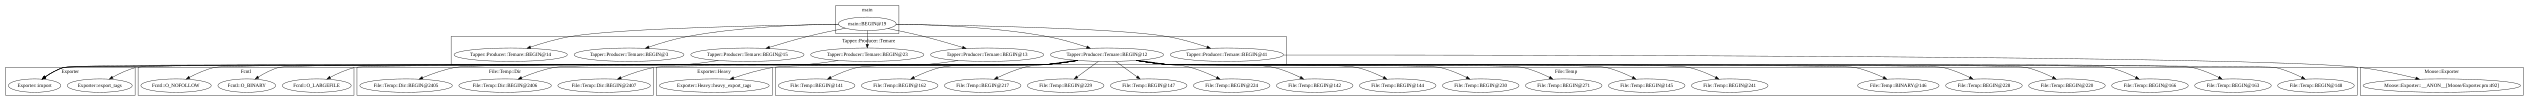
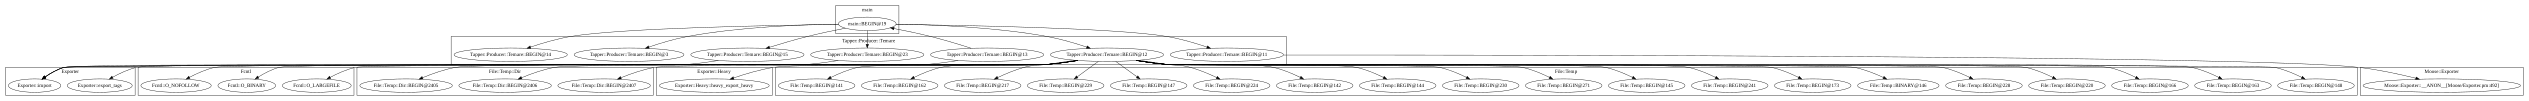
  digraph {
    fontname="Liberation Serif"
    node [fontname="Liberation Serif"]
    edge [fontname="Liberation Serif"]
    "Exporter::import"
    "Exporter::export_tags"
    "Fcntl::O_NOFOLLOW"
    "Fcntl::O_LARGEFILE"
    "Fcntl::O_BINARY"
    "Moose::Exporter::__ANON__[Moose/Exporter.pm:492]"
    "Tapper::Producer::Temare::BEGIN@23"
    "Tapper::Producer::Temare::BEGIN@12"
    "Tapper::Producer::Temare::BEGIN@13"
    "Tapper::Producer::Temare::BEGIN@15"
-   "Tapper::Producer::Temare::BEGIN@11" [label="Tapper::Producer::Temare::BEGIN@41"]
+   "Tapper::Producer::Temare::BEGIN@11"
    "Tapper::Producer::Temare::BEGIN@3"
    "Tapper::Producer::Temare::BEGIN@14"
    "File::Temp::Dir::BEGIN@2405"
    "File::Temp::Dir::BEGIN@2407"
    "File::Temp::Dir::BEGIN@2406"
-   "Exporter::Heavy::heavy_export_tags"
+   "Exporter::Heavy::heavy_export_tags" [label="Exporter::Heavy::heavy_export_heavy"]
    "main::BEGIN@19"
    "File::Temp::BEGIN@230"
    "File::Temp::BEGIN@144"
    "File::Temp::BEGIN@142"
    "File::Temp::BEGIN@224"
    "File::Temp::BEGIN@147"
    "File::Temp::BEGIN@229"
    "File::Temp::BEGIN@217"
    "File::Temp::BEGIN@162"
    "File::Temp::BEGIN@141"
    "File::Temp::BEGIN@148"
    "File::Temp::BEGIN@163"
    "File::Temp::BEGIN@166"
    "File::Temp::BEGIN@220"
    "File::Temp::BEGIN@228"
    n33 [label="File::Temp::BINARY@146"]
+   "File::Temp::BEGIN@173"
    "File::Temp::BEGIN@241"
    "File::Temp::BEGIN@145"
    "File::Temp::BEGIN@271"
    subgraph cluster_1 {
      label=Exporter
      "Exporter::import"
      "Exporter::export_tags"
    }
    subgraph cluster_2 {
      label=Fcntl
      "Fcntl::O_NOFOLLOW"
      "Fcntl::O_LARGEFILE"
      "Fcntl::O_BINARY"
    }
    subgraph cluster_3 {
      label="Moose::Exporter"
      "Moose::Exporter::__ANON__[Moose/Exporter.pm:492]"
    }
    subgraph cluster_4 {
      label="Tapper::Producer::Temare"
      "Tapper::Producer::Temare::BEGIN@23"
      "Tapper::Producer::Temare::BEGIN@12"
      "Tapper::Producer::Temare::BEGIN@13"
      "Tapper::Producer::Temare::BEGIN@15"
      "Tapper::Producer::Temare::BEGIN@11"
      "Tapper::Producer::Temare::BEGIN@3"
      "Tapper::Producer::Temare::BEGIN@14"
    }
    subgraph cluster_5 {
      label="File::Temp::Dir"
      "File::Temp::Dir::BEGIN@2405"
      "File::Temp::Dir::BEGIN@2407"
      "File::Temp::Dir::BEGIN@2406"
    }
    subgraph cluster_6 {
      label="Exporter::Heavy"
      "Exporter::Heavy::heavy_export_tags"
    }
    subgraph cluster_7 {
      label=main
      "main::BEGIN@19"
    }
    subgraph cluster_8 {
      label="File::Temp"
      "File::Temp::BEGIN@230"
      "File::Temp::BEGIN@144"
      "File::Temp::BEGIN@142"
      "File::Temp::BEGIN@224"
      "File::Temp::BEGIN@147"
      "File::Temp::BEGIN@229"
      "File::Temp::BEGIN@217"
      "File::Temp::BEGIN@162"
      "File::Temp::BEGIN@141"
      "File::Temp::BEGIN@148"
      "File::Temp::BEGIN@163"
      "File::Temp::BEGIN@166"
      "File::Temp::BEGIN@220"
      "File::Temp::BEGIN@228"
      n33
+     "File::Temp::BEGIN@173"
      "File::Temp::BEGIN@241"
      "File::Temp::BEGIN@145"
      "File::Temp::BEGIN@271"
    }
    "Tapper::Producer::Temare::BEGIN@23" -> "Exporter::import"
    "Tapper::Producer::Temare::BEGIN@12" -> "Exporter::import"
    "Tapper::Producer::Temare::BEGIN@12" -> "Exporter::export_tags"
    "Tapper::Producer::Temare::BEGIN@12" -> "Fcntl::O_NOFOLLOW"
    "Tapper::Producer::Temare::BEGIN@12" -> "Fcntl::O_LARGEFILE"
    "Tapper::Producer::Temare::BEGIN@12" -> "Fcntl::O_BINARY"
    "Tapper::Producer::Temare::BEGIN@12" -> "File::Temp::Dir::BEGIN@2405"
    "Tapper::Producer::Temare::BEGIN@12" -> "File::Temp::Dir::BEGIN@2407"
    "Tapper::Producer::Temare::BEGIN@12" -> "File::Temp::Dir::BEGIN@2406"
    "Tapper::Producer::Temare::BEGIN@12" -> "Exporter::Heavy::heavy_export_tags"
    "Tapper::Producer::Temare::BEGIN@12" -> "File::Temp::BEGIN@230"
    "Tapper::Producer::Temare::BEGIN@12" -> "File::Temp::BEGIN@144"
    "Tapper::Producer::Temare::BEGIN@12" -> "File::Temp::BEGIN@142"
    "Tapper::Producer::Temare::BEGIN@12" -> "File::Temp::BEGIN@224"
    "Tapper::Producer::Temare::BEGIN@12" -> "File::Temp::BEGIN@147"
    "Tapper::Producer::Temare::BEGIN@12" -> "File::Temp::BEGIN@229"
    "Tapper::Producer::Temare::BEGIN@12" -> "File::Temp::BEGIN@217"
    "Tapper::Producer::Temare::BEGIN@12" -> "File::Temp::BEGIN@162"
    "Tapper::Producer::Temare::BEGIN@12" -> "File::Temp::BEGIN@141"
    "Tapper::Producer::Temare::BEGIN@12" -> "File::Temp::BEGIN@148"
    "Tapper::Producer::Temare::BEGIN@12" -> "File::Temp::BEGIN@163"
    "Tapper::Producer::Temare::BEGIN@12" -> "File::Temp::BEGIN@166"
    "Tapper::Producer::Temare::BEGIN@12" -> "File::Temp::BEGIN@220"
    "Tapper::Producer::Temare::BEGIN@12" -> "File::Temp::BEGIN@228"
    "Tapper::Producer::Temare::BEGIN@12" -> n33
+   "Tapper::Producer::Temare::BEGIN@12" -> "File::Temp::BEGIN@173"
    "Tapper::Producer::Temare::BEGIN@12" -> "File::Temp::BEGIN@241"
    "Tapper::Producer::Temare::BEGIN@12" -> "File::Temp::BEGIN@145"
    "Tapper::Producer::Temare::BEGIN@12" -> "File::Temp::BEGIN@271"
    "Tapper::Producer::Temare::BEGIN@13" -> "Exporter::import"
    "Tapper::Producer::Temare::BEGIN@15" -> "Exporter::import"
    "Tapper::Producer::Temare::BEGIN@11" -> "Moose::Exporter::__ANON__[Moose/Exporter.pm:492]"
    "main::BEGIN@19" -> "Tapper::Producer::Temare::BEGIN@23"
    "main::BEGIN@19" -> "Tapper::Producer::Temare::BEGIN@12"
-   "main::BEGIN@19" -> "Tapper::Producer::Temare::BEGIN@13"
+   "Tapper::Producer::Temare::BEGIN@13" -> "main::BEGIN@19"
    "main::BEGIN@19" -> "Tapper::Producer::Temare::BEGIN@15"
    "main::BEGIN@19" -> "Tapper::Producer::Temare::BEGIN@11"
    "main::BEGIN@19" -> "Tapper::Producer::Temare::BEGIN@3"
    "main::BEGIN@19" -> "Tapper::Producer::Temare::BEGIN@14"
  }
